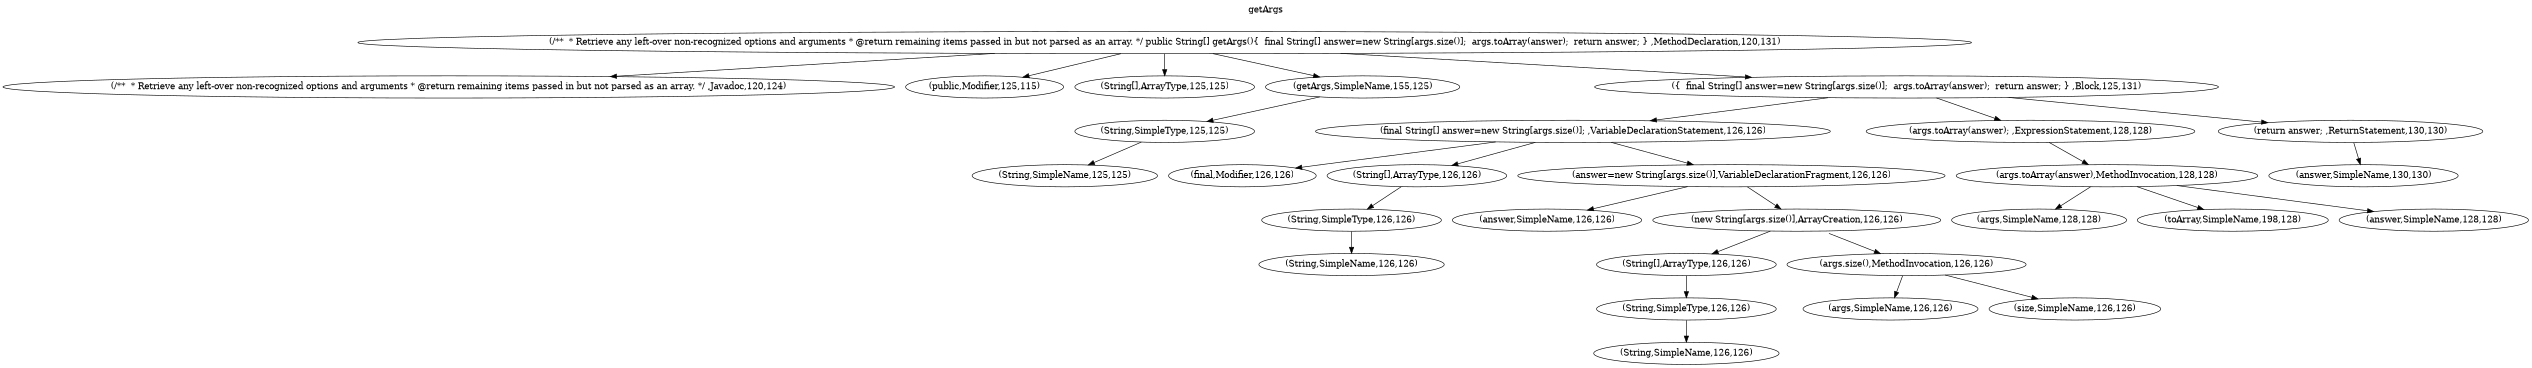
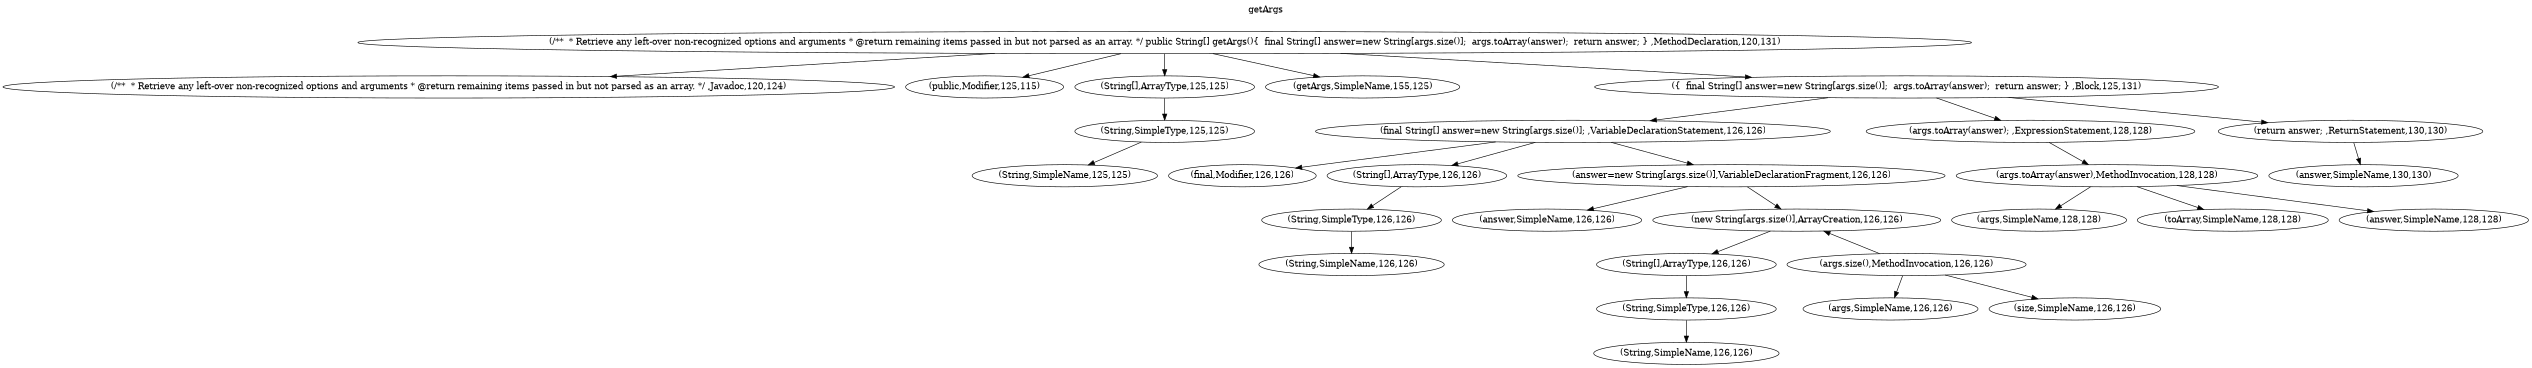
  digraph {
    concentrate=true
    label=getArgs
    labelloc=t
    node [endLineNumber=126 startLineNumber=126 type=42]
    n1 [endLineNumber=131 label="(/**  * Retrieve any left-over non-recognized options and arguments * @return remaining items passed in but not parsed as an array. */ public String[] getArgs(){  final String[] answer=new String[args.size()];  args.toArray(answer);  return answer; } ,MethodDeclaration,120,131)" startLineNumber=120 type=31]
    n2 [endLineNumber=124 label="(/**  * Retrieve any left-over non-recognized options and arguments * @return remaining items passed in but not parsed as an array. */ ,Javadoc,120,124)" startLineNumber=120 type=29]
    n3 [endLineNumber=125 label="(public,Modifier,125,115)" startLineNumber=125 type=83]
    n4 [endLineNumber=125 label="(String[],ArrayType,125,125)" startLineNumber=125 type=5]
    n5 [endLineNumber=125 label="(getArgs,SimpleName,155,125)" startLineNumber=125]
    n6 [endLineNumber=131 label="({  final String[] answer=new String[args.size()];  args.toArray(answer);  return answer; } ,Block,125,131)" startLineNumber=125 type=8]
    n7 [endLineNumber=125 label="(String,SimpleType,125,125)" startLineNumber=125 type=43]
    n8 [label="(final String[] answer=new String[args.size()]; ,VariableDeclarationStatement,126,126)" type=60]
    n9 [endLineNumber=128 label="(args.toArray(answer); ,ExpressionStatement,128,128)" startLineNumber=128 type=21]
    n10 [endLineNumber=130 label="(return answer; ,ReturnStatement,130,130)" startLineNumber=130 type=41]
    n11 [endLineNumber=125 label="(String,SimpleName,125,125)" startLineNumber=125]
    n12 [label="(final,Modifier,126,126)" type=83]
    n13 [label="(String[],ArrayType,126,126)" type=5]
    n14 [label="(answer=new String[args.size()],VariableDeclarationFragment,126,126)" type=59]
    n15 [endLineNumber=128 label="(args.toArray(answer),MethodInvocation,128,128)" startLineNumber=128 type=32]
    n16 [endLineNumber=130 label="(answer,SimpleName,130,130)" startLineNumber=130]
    n17 [label="(String,SimpleType,126,126)" type=43]
    n18 [label="(answer,SimpleName,126,126)"]
    n19 [label="(new String[args.size()],ArrayCreation,126,126)" type=3]
    n20 [label="(String,SimpleName,126,126)"]
    n21 [label="(String[],ArrayType,126,126)" type=5]
    n22 [label="(args.size(),MethodInvocation,126,126)" type=32]
    n23 [label="(String,SimpleType,126,126)" type=43]
    n24 [label="(args,SimpleName,126,126)"]
    n25 [label="(size,SimpleName,126,126)"]
    n26 [label="(String,SimpleName,126,126)"]
    n27 [endLineNumber=128 label="(args,SimpleName,128,128)" startLineNumber=128]
-   n28 [endLineNumber=128 label="(toArray,SimpleName,198,128)" startLineNumber=128]
+   n28 [endLineNumber=128 label="(toArray,SimpleName,128,128)" startLineNumber=128]
    n29 [endLineNumber=128 label="(answer,SimpleName,128,128)" startLineNumber=128]
    n1 -> n2
    n1 -> n3
    n1 -> n4
    n1 -> n5
    n1 -> n6
-   n5 -> n7
+   n4 -> n7
    n6 -> n8
    n6 -> n9
    n6 -> n10
    n7 -> n11
    n8 -> n12
    n8 -> n13
    n8 -> n14
    n9 -> n15
    n10 -> n16
    n13 -> n17
    n14 -> n18
    n14 -> n19
    n15 -> n27
    n15 -> n28
    n15 -> n29
    n17 -> n20
    n19 -> n21
-   n19 -> n22
+   n22 -> n19
    n21 -> n23
    n22 -> n24
    n22 -> n25
    n23 -> n26
  }
